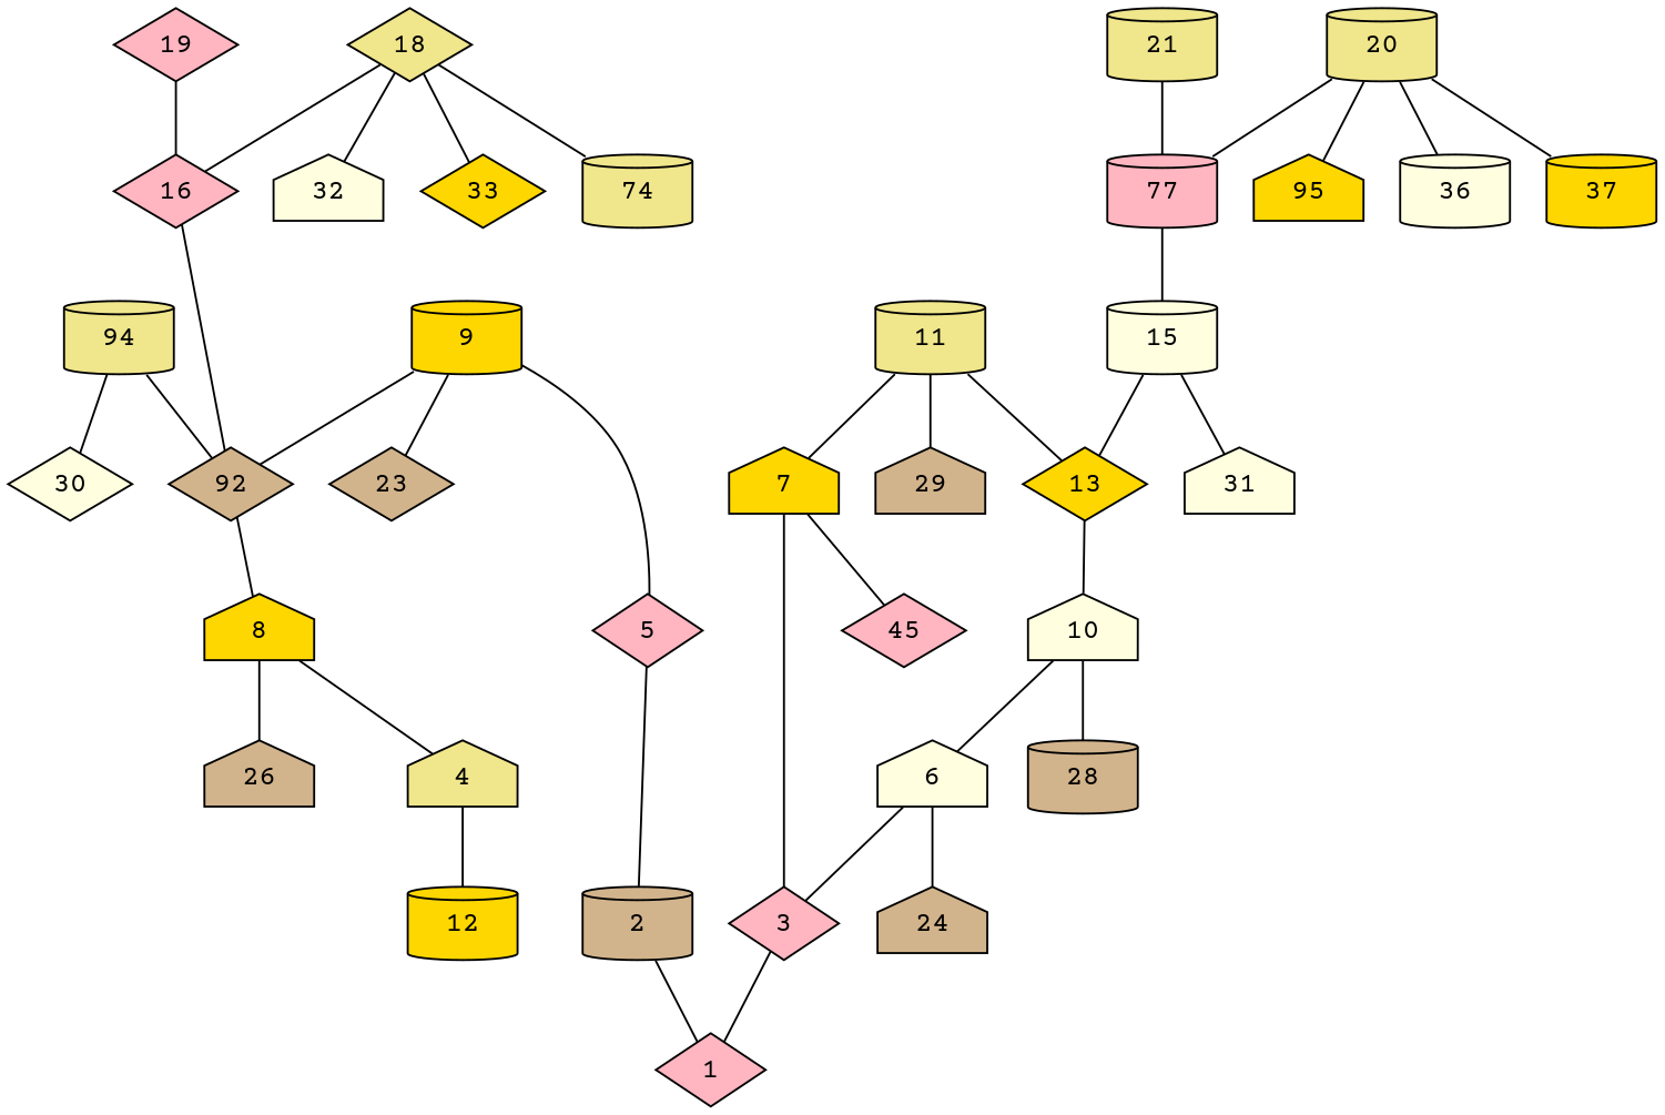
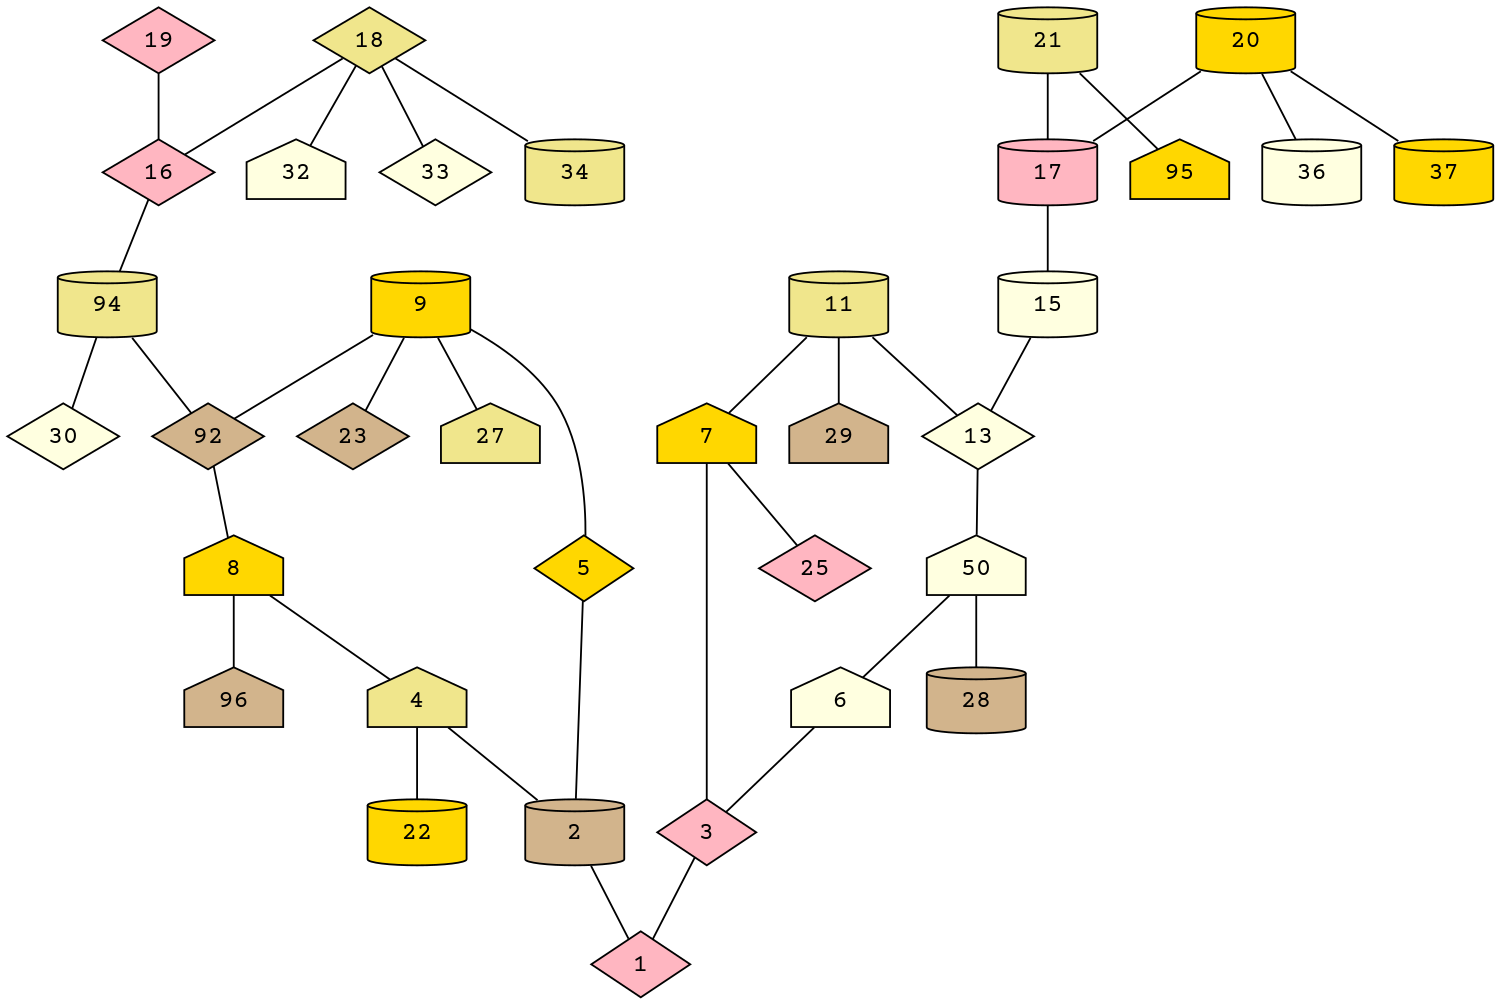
  graph {
    fontname="Courier Prime"
    node [chem=C fillcolor=gold fontname="Courier Prime" shape=cylinder style=filled]
    edge [fontname="Courier Prime" valence=1]
    1 [chem=O fillcolor=lightpink shape=diamond]
    2 [fillcolor=tan]
    3 [fillcolor=lightpink shape=diamond]
    4 [fillcolor=khaki shape=house]
-   22 [chem=H label=12]
-   5 [fillcolor=lightpink shape=diamond]
+   22 [chem=H]
+   5 [shape=diamond]
    23 [chem=H fillcolor=tan shape=diamond]
    6 [fillcolor=lightyellow shape=house]
-   24 [chem=H fillcolor=tan shape=house]
    7 [shape=house]
-   25 [chem=H fillcolor=lightpink shape=diamond label=45]
+   25 [chem=H fillcolor=lightpink shape=diamond]
    8 [shape=house]
-   26 [chem=H fillcolor=tan shape=house]
+   26 [chem=H fillcolor=tan shape=house label=96]
    9
    n15 [fillcolor=tan label=92 shape=diamond]
-   10 [fillcolor=lightyellow shape=house]
+   27 [chem=H fillcolor=khaki shape=house]
+   10 [fillcolor=lightyellow shape=house label=50]
    28 [chem=H fillcolor=tan]
    11 [fillcolor=khaki]
-   13 [shape=diamond]
+   13 [fillcolor=lightyellow shape=diamond]
    29 [chem=H fillcolor=tan shape=house]
    n22 [chem=N fillcolor=khaki label=94]
    30 [chem=H fillcolor=lightyellow shape=diamond]
    15 [chem=N fillcolor=lightyellow]
-   31 [chem=H fillcolor=lightyellow shape=house]
    16 [fillcolor=lightpink shape=diamond]
-   17 [fillcolor=lightpink label=77]
+   17 [fillcolor=lightpink]
    18 [fillcolor=khaki shape=diamond]
    32 [chem=H fillcolor=lightyellow shape=house]
-   33 [chem=H shape=diamond]
-   34 [chem=H fillcolor=khaki label=74]
+   33 [chem=H fillcolor=lightyellow shape=diamond]
+   34 [chem=H fillcolor=khaki]
    19 [chem=O fillcolor=lightpink shape=diamond]
-   20 [fillcolor=khaki]
+   20
    n34 [chem=H label=95 shape=house]
    36 [chem=H fillcolor=lightyellow]
    37 [chem=H]
    21 [chem=O fillcolor=khaki]
    2 -- 1
    3 -- 1
+   4 -- 2 [valence=2]
    4 -- 22
    5 -- 2
    6 -- 3 [valence=2]
-   6 -- 24
    7 -- 3
    7 -- 25
    8 -- 4
    8 -- 26
    9 -- 5 [valence=2]
    9 -- 23
    9 -- n15
+   9 -- 27
    n15 -- 8 [valence=2]
    10 -- 6
    10 -- 28
    11 -- 7 [valence=2]
    11 -- 13
    11 -- 29
    13 -- 10 [valence=2]
    n22 -- n15
    n22 -- 30
    15 -- 13
-   15 -- 31
-   16 -- n15
+   16 -- n22
    17 -- 15
    18 -- 16
    18 -- 32
    18 -- 33
    18 -- 34
    19 -- 16 [valence=2]
    20 -- 17
-   20 -- n34
+   21 -- n34
    20 -- 36
    20 -- 37
    21 -- 17 [valence=2]
  }
